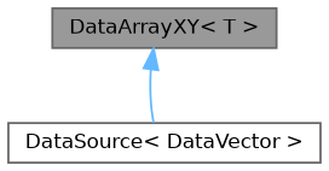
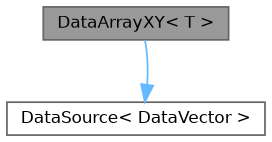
  digraph {
    node [color=gray40 fontname=Helvetica fontsize=10 shape=box style=filled]
    n1 [fillcolor=grey60 fontcolor=black height=0.2 label="DataArrayXY\< T \>" width=0.4]
    n2 [fillcolor=white height=0.2 label="DataSource\< DataVector \>" width=0.4]
-   n1 -> n2 [color=steelblue1 dir=back fontname=Helvetica fontsize=10 labelfontname=Helvetica labelfontsize=10 style=solid]
+   n2 -> n1 [color=steelblue1 dir=back fontname=Helvetica fontsize=10 labelfontname=Helvetica labelfontsize=10 style=solid]
  }
